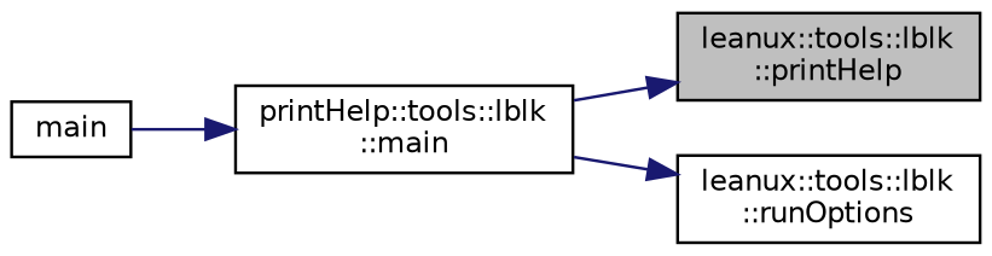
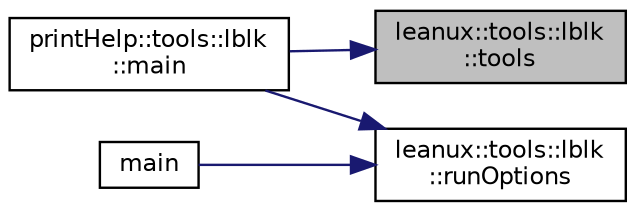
  digraph {
    rankdir=RL
    node [color=black fontname=Helvetica fontsize=10 shape=record]
    edge [color=midnightblue dir=back fontname=Helvetica fontsize=10 labelfontname=Helvetica labelfontsize=10 style=solid]
-   n1 [fillcolor=grey75 fontcolor=black height=0.2 label="leanux::tools::lblk\l::printHelp" style=filled width=0.4]
+   n1 [fillcolor=grey75 fontcolor=black height=0.2 label="leanux::tools::lblk\l::tools" style=filled width=0.4]
    n2 [height=0.2 label="printHelp::tools::lblk\l::main" width=0.4]
    n3 [height=0.2 label=main width=0.4]
    n4 [height=0.2 label="leanux::tools::lblk\l::runOptions" width=0.4]
    n1 -> n2
-   n2 -> n3
+   n4 -> n3
    n4 -> n2
  }
